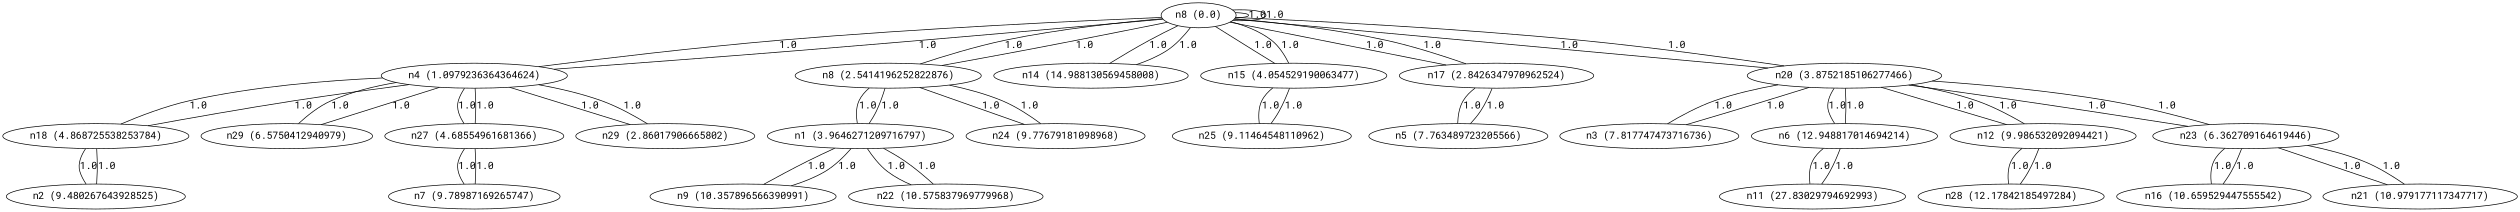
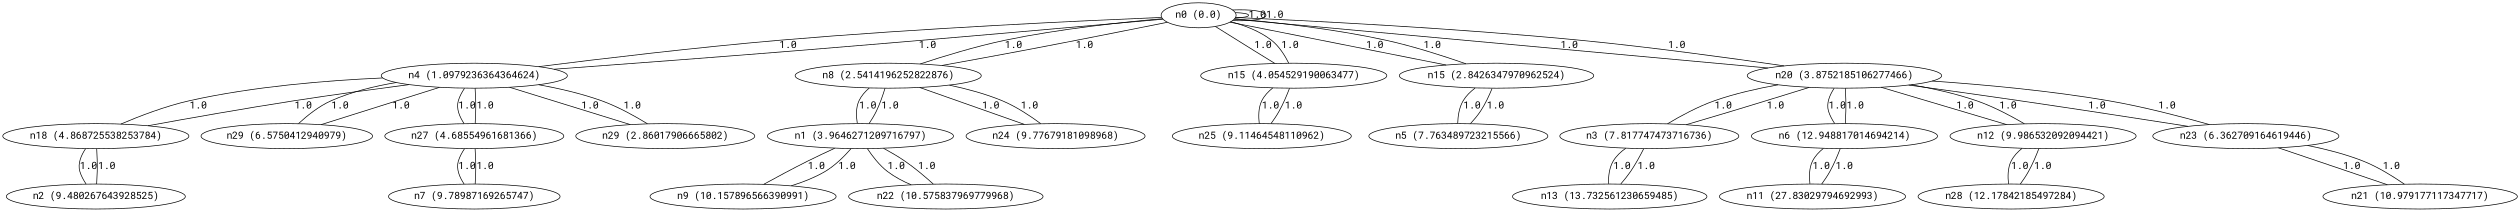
  graph {
    fontname="Roboto Mono"
    node [fontname="Roboto Mono"]
    edge [fontname="Roboto Mono" weight=1.0]
-   n1 [label="n8 (0.0)"]
+   n1 [label="n0 (0.0)"]
    n2 [label="n4 (1.0979236364364624)"]
    n3 [label="n8 (2.5414196252822876)"]
-   n4 [label="n14 (14.988130569458008)"]
    n5 [label="n15 (4.054529190063477)"]
-   n6 [label="n17 (2.8426347970962524)"]
+   n6 [label="n15 (2.8426347970962524)"]
    n7 [label="n20 (3.8752185106277466)"]
    n8 [label="n18 (4.868725538253784)"]
    n9 [label="n29 (6.5750412940979)"]
    n10 [label="n27 (4.68554961681366)"]
    n11 [label="n29 (2.86017906665802)"]
    n12 [label="n1 (3.9646271209716797)"]
    n13 [label="n24 (9.77679181098968)"]
    n14 [label="n25 (9.11464548110962)"]
-   n15 [label="n5 (7.763489723205566)"]
+   n15 [label="n5 (7.763489723215566)"]
    n16 [label="n3 (7.817747473716736)"]
    n17 [label="n6 (12.948817014694214)"]
    n18 [label="n12 (9.986532092094421)"]
    n19 [label="n23 (6.362709164619446)"]
-   n20 [label="n9 (10.357896566390991)"]
+   n20 [label="n9 (10.157896566390991)"]
    n21 [label="n22 (10.575837969779968)"]
    n22 [label="n2 (9.480267643928525)"]
+   n23 [label="n13 (13.732561230659485)"]
    n24 [label="n7 (9.78987169265747)"]
    n25 [label="n11 (27.83029794692993)"]
    n26 [label="n28 (12.17842185497284)"]
-   n27 [label="n16 (10.659529447555542)"]
    n28 [label="n21 (10.979177117347717)"]
    n1 -- n1 [label=1.0]
    n1 -- n1 [label=1.0]
    n1 -- n2 [label=1.0]
    n1 -- n3 [label=1.0]
-   n1 -- n4 [label=1.0]
    n1 -- n5 [label=1.0]
    n1 -- n6 [label=1.0]
    n1 -- n7 [label=1.0]
    n2 -- n1 [label=1.0]
    n2 -- n8 [label=1.0]
    n2 -- n9 [label=1.0]
    n2 -- n10 [label=1.0]
    n2 -- n11 [label=1.0]
    n3 -- n1 [label=1.0]
    n3 -- n12 [label=1.0]
    n3 -- n13 [label=1.0]
-   n4 -- n1 [label=1.0]
    n5 -- n1 [label=1.0]
    n5 -- n14 [label=1.0]
    n6 -- n1 [label=1.0]
    n6 -- n15 [label=1.0]
    n7 -- n1 [label=1.0]
    n7 -- n16 [label=1.0]
    n7 -- n17 [label=1.0]
    n7 -- n18 [label=1.0]
    n7 -- n19 [label=1.0]
    n8 -- n2 [label=1.0]
    n8 -- n22 [label=1.0]
    n9 -- n2 [label=1.0]
    n10 -- n2 [label=1.0]
    n10 -- n24 [label=1.0]
    n11 -- n2 [label=1.0]
    n12 -- n3 [label=1.0]
    n12 -- n20 [label=1.0]
    n12 -- n21 [label=1.0]
    n13 -- n3 [label=1.0]
    n14 -- n5 [label=1.0]
    n15 -- n6 [label=1.0]
    n16 -- n7 [label=1.0]
+   n16 -- n23 [label=1.0]
    n17 -- n7 [label=1.0]
    n17 -- n25 [label=1.0]
    n18 -- n7 [label=1.0]
    n18 -- n26 [label=1.0]
    n19 -- n7 [label=1.0]
-   n19 -- n27 [label=1.0]
    n19 -- n28 [label=1.0]
    n20 -- n12 [label=1.0]
    n21 -- n12 [label=1.0]
    n22 -- n8 [label=1.0]
+   n23 -- n16 [label=1.0]
    n24 -- n10 [label=1.0]
    n25 -- n17 [label=1.0]
    n26 -- n18 [label=1.0]
-   n27 -- n19 [label=1.0]
    n28 -- n19 [label=1.0]
  }
